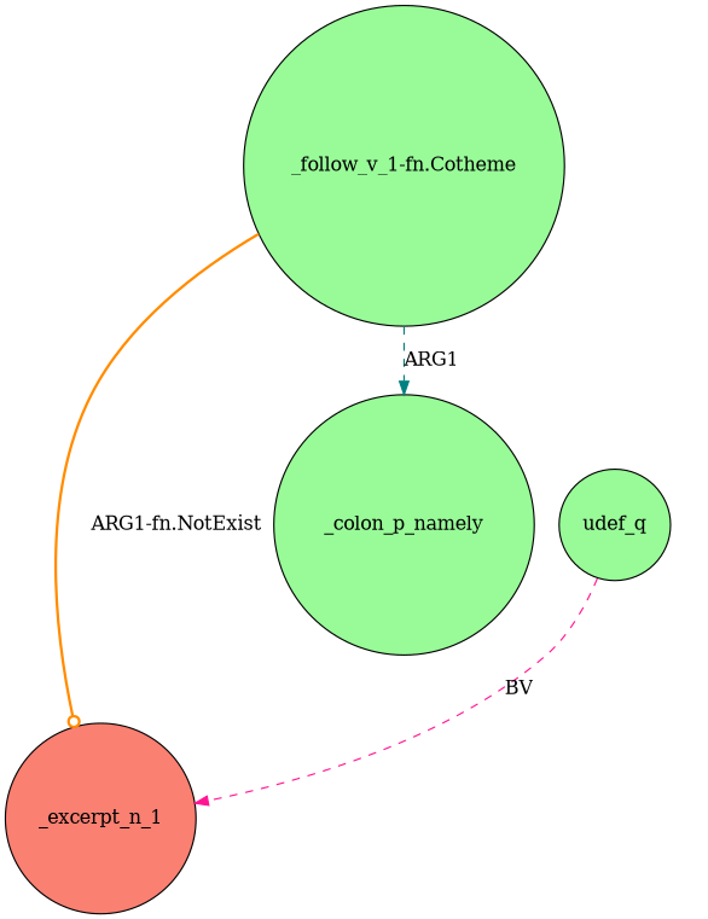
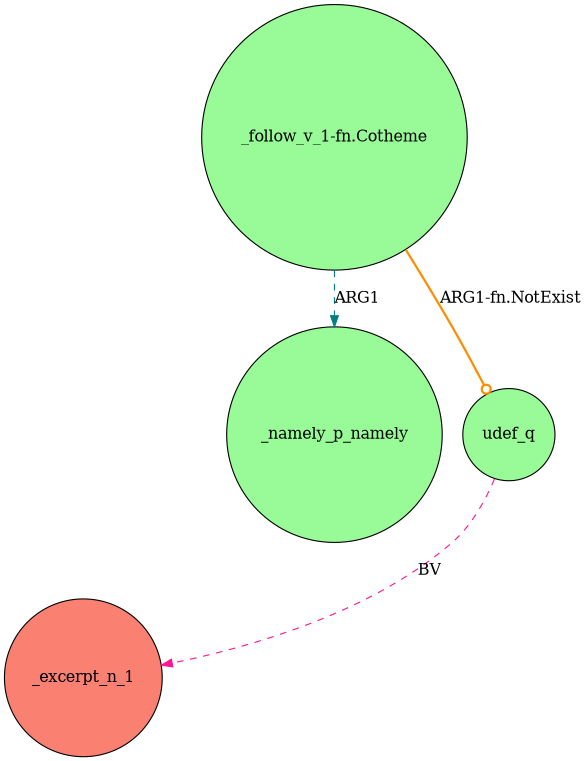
  digraph {
    node [fillcolor=palegreen shape=circle style=filled]
    edge [arrowhead=normal style=dashed]
    _excerpt_n_1 [fillcolor=salmon]
    "_follow_v_1-fn.Cotheme"
-   _colon_p_namely
+   _colon_p_namely [label=_namely_p_namely]
    udef_q
-   "_follow_v_1-fn.Cotheme" -> _excerpt_n_1 [arrowhead=odot color=darkorange label="ARG1-fn.NotExist" style=bold]
+   "_follow_v_1-fn.Cotheme" -> udef_q [arrowhead=odot color=darkorange label="ARG1-fn.NotExist" style=bold]
    "_follow_v_1-fn.Cotheme" -> _colon_p_namely [color=teal label=ARG1]
    udef_q -> _excerpt_n_1 [color=deeppink label=BV]
  }
